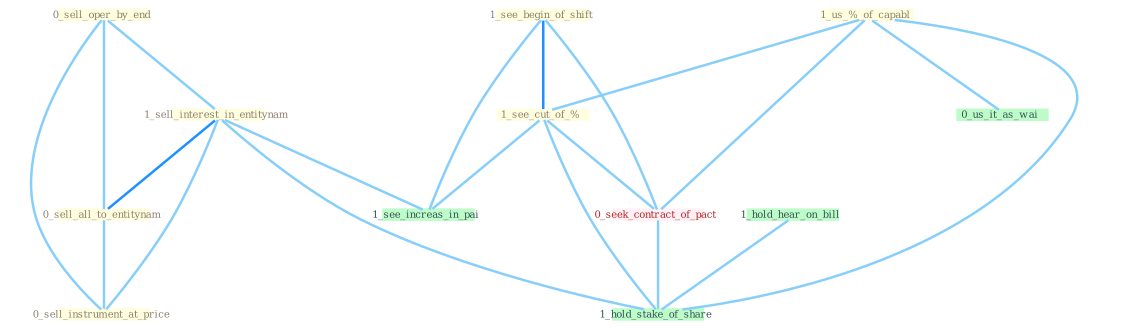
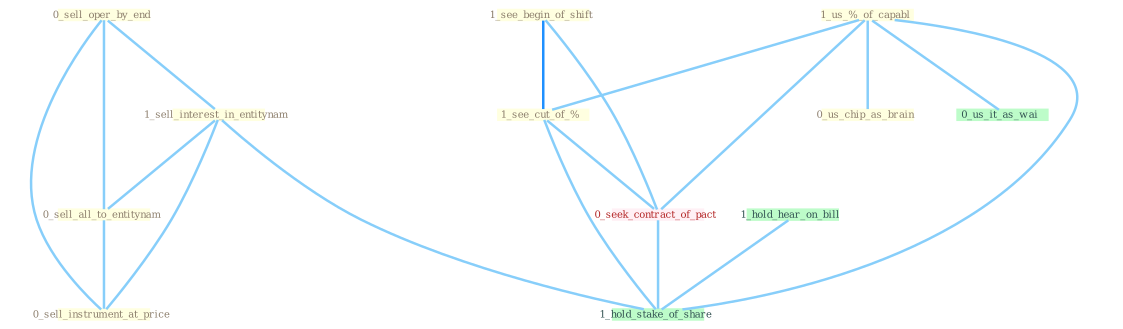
  graph {
    node [color="#ffffe0" fixedsize=true fontcolor="#8b7d6b" fontsize=4 shape=polygon style=filled]
    edge [color="#87cefa" w=1]
    "0_sell_oper_by_end " [height=.06 width=.5]
    "1_sell_interest_in_entitynam " [height=.06 width=.5]
    "1_us_%_of_capabl " [height=.06 width=.5]
    "0_sell_all_to_entitynam " [height=.06 width=.5]
    "1_see_begin_of_shift " [height=.06 width=.5]
+   "0_us_chip_as_brain " [height=.06 width=.5]
    "0_sell_instrument_at_price " [height=.06 width=.5]
    "1_see_cut_of_% " [height=.06 width=.5]
    "0_seek_contract_of_pact " [color="#fff0f5" fontcolor="#b22222" height=.06 width=.5]
-   "1_see_increas_in_pai " [color="#BDFCC9" fontcolor="#2f4f4f" height=.06 width=.5]
    "1_hold_stake_of_share " [color="#BDFCC9" fontcolor="#2f4f4f" height=.06 width=.5]
    "0_us_it_as_wai " [color="#BDFCC9" fontcolor="#2f4f4f" height=.06 width=.5]
    "1_hold_hear_on_bill " [color="#BDFCC9" fontcolor="#2f4f4f" height=.06 width=.5]
    subgraph sub_1 {
      "0_sell_oper_by_end "
      "1_sell_interest_in_entitynam "
      "1_us_%_of_capabl "
      "0_sell_all_to_entitynam "
      "1_see_begin_of_shift "
+     "0_us_chip_as_brain "
      "0_sell_instrument_at_price "
      "1_see_cut_of_% "
    }
    subgraph sub_2 {
      "0_seek_contract_of_pact "
    }
    "0_sell_oper_by_end " -- "1_sell_interest_in_entitynam "
    "0_sell_oper_by_end " -- "0_sell_all_to_entitynam "
    "0_sell_oper_by_end " -- "0_sell_instrument_at_price "
-   "1_sell_interest_in_entitynam " -- "0_sell_all_to_entitynam " [color="#1e90ff" w=2]
+   "1_sell_interest_in_entitynam " -- "0_sell_all_to_entitynam " [w=2]
    "1_sell_interest_in_entitynam " -- "0_sell_instrument_at_price "
-   "1_sell_interest_in_entitynam " -- "1_see_increas_in_pai "
    "1_sell_interest_in_entitynam " -- "1_hold_stake_of_share "
+   "1_us_%_of_capabl " -- "0_us_chip_as_brain "
    "1_us_%_of_capabl " -- "1_see_cut_of_% "
    "1_us_%_of_capabl " -- "0_seek_contract_of_pact "
    "1_us_%_of_capabl " -- "1_hold_stake_of_share "
    "1_us_%_of_capabl " -- "0_us_it_as_wai "
    "0_sell_all_to_entitynam " -- "0_sell_instrument_at_price "
    "1_see_begin_of_shift " -- "1_see_cut_of_% " [color="#1e90ff" w=2]
    "1_see_begin_of_shift " -- "0_seek_contract_of_pact "
-   "1_see_begin_of_shift " -- "1_see_increas_in_pai "
    "1_see_cut_of_% " -- "0_seek_contract_of_pact "
-   "1_see_cut_of_% " -- "1_see_increas_in_pai "
    "1_see_cut_of_% " -- "1_hold_stake_of_share "
    "0_seek_contract_of_pact " -- "1_hold_stake_of_share "
    "1_hold_hear_on_bill " -- "1_hold_stake_of_share "
  }
